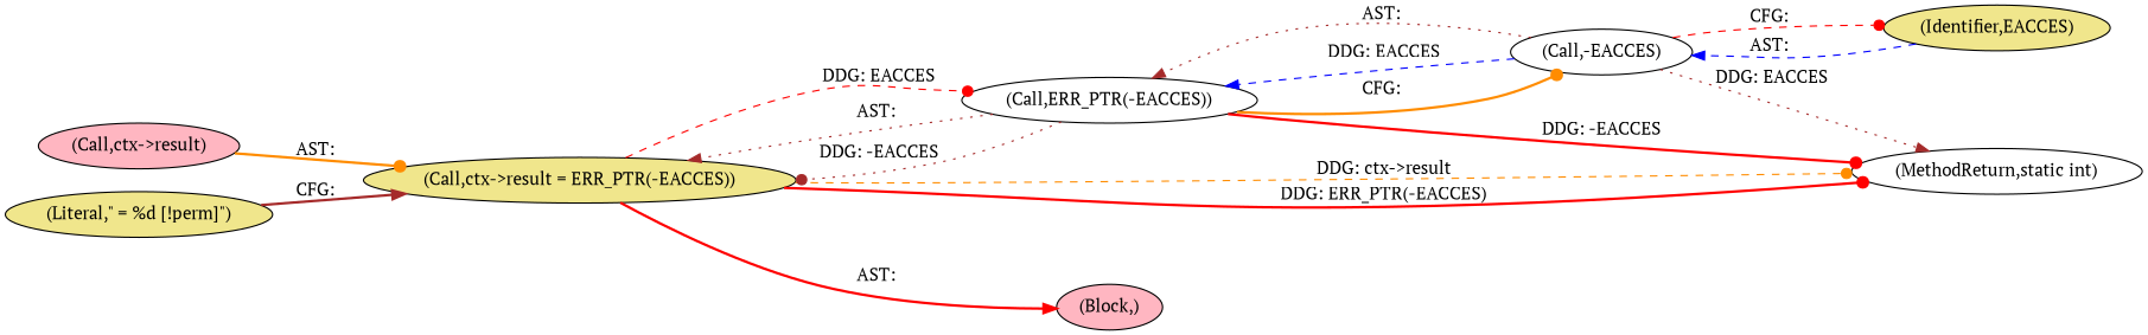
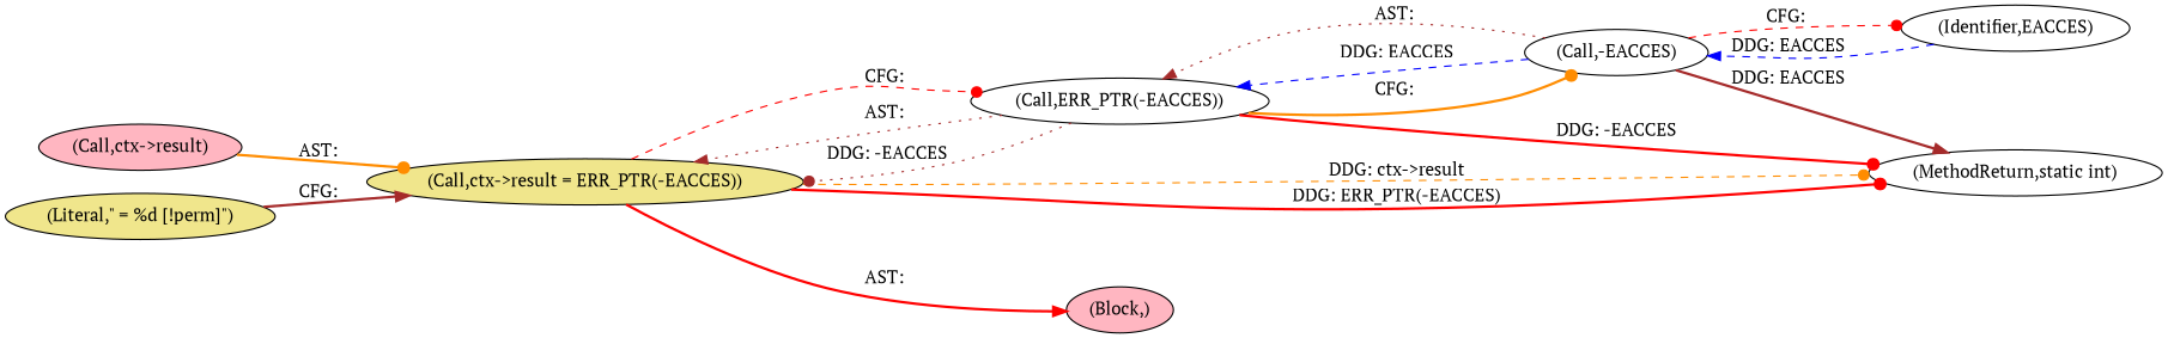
  digraph {
    fontname="PT Serif"
    rankdir=LR
    node [fillcolor=khaki fontname="PT Serif" style=filled]
    edge [arrowhead=dot color=red fontname="PT Serif" style=bold]
    n1 [label="(Call,ctx->result = ERR_PTR(-EACCES))"]
    n2 [fillcolor=white label="(Call,ERR_PTR(-EACCES))"]
    n3 [fillcolor=white label="(MethodReturn,static int)"]
    n4 [fillcolor=lightpink label="(Block,)"]
    n5 [fillcolor=white label="(Call,-EACCES)"]
-   n6 [label="(Identifier,EACCES)"]
+   n6 [fillcolor=white label="(Identifier,EACCES)"]
    n7 [fillcolor=lightpink label="(Call,ctx->result)"]
    n8 [label="(Literal,\" = %d [!perm]\")"]
-   n1 -> n2 [label="DDG: EACCES" style=dashed]
+   n1 -> n2 [label="CFG: " style=dashed]
    n1 -> n3 [color=darkorange label="DDG: ctx->result" style=dashed]
    n1 -> n3 [label="DDG: ERR_PTR(-EACCES)"]
    n1 -> n4 [arrowhead=normal label="AST: "]
    n2 -> n1 [arrowhead=normal color=brown label="AST: " style=dotted]
    n2 -> n1 [color=brown label="DDG: -EACCES" style=dotted]
    n2 -> n3 [label="DDG: -EACCES"]
    n2 -> n5 [color=darkorange label="CFG: "]
    n5 -> n2 [arrowhead=normal color=brown label="AST: " style=dotted]
    n5 -> n2 [arrowhead=normal color=blue label="DDG: EACCES" style=dashed]
-   n5 -> n3 [arrowhead=normal color=brown label="DDG: EACCES" style=dotted]
+   n5 -> n3 [arrowhead=normal color=brown label="DDG: EACCES"]
    n5 -> n6 [label="CFG: " style=dashed]
-   n6 -> n5 [arrowhead=normal color=blue label="AST: " style=dashed]
+   n6 -> n5 [arrowhead=normal color=blue label="DDG: EACCES" style=dashed]
    n7 -> n1 [color=darkorange label="AST: "]
    n8 -> n1 [arrowhead=normal color=brown label="CFG: "]
  }
